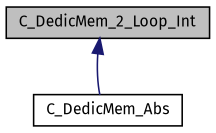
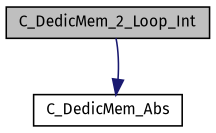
  digraph {
    fontname="Fira Sans"
    node [color=black fontname="Fira Sans" fontsize=10 shape=record style=filled]
    n1 [fillcolor=grey75 fontcolor=black height=0.2 label=C_DedicMem_2_Loop_Int width=0.4]
    n2 [fillcolor=white height=0.2 label=C_DedicMem_Abs width=0.4]
-   n1 -> n2 [color=midnightblue dir=back fontname="Fira Sans" fontsize=10 labelfontname=Helvetica labelfontsize=10 style=solid]
+   n2 -> n1 [color=midnightblue dir=back fontname="Fira Sans" fontsize=10 labelfontname=Helvetica labelfontsize=10 style=solid]
  }
